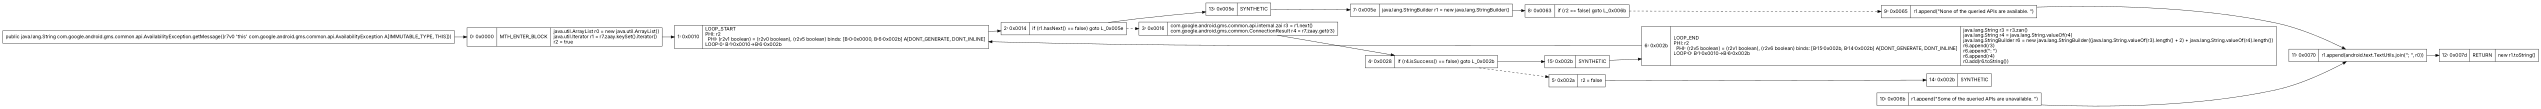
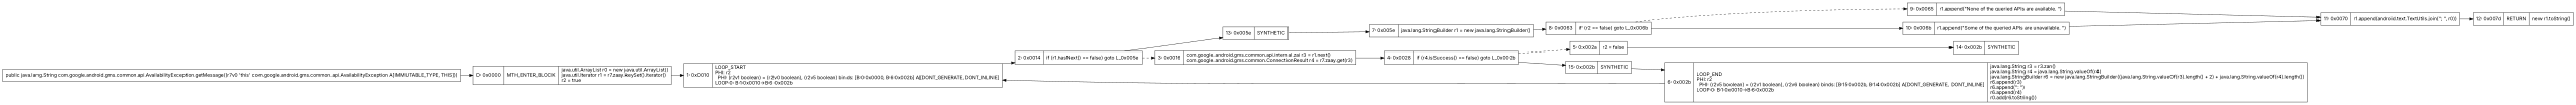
  digraph {
    fontname=Inter
    rankdir=LR
    node [fontname=Inter shape=record]
    edge [fontname=Inter]
    n1 [label="{0\:\ 0x0000|MTH_ENTER_BLOCK\l|java.util.ArrayList r0 = new java.util.ArrayList()\ljava.util.Iterator r1 = r7.zaay.keySet().iterator()\lr2 = true\l}"]
    n2 [label="{1\:\ 0x0010|LOOP_START\lPHI: r2 \l  PHI: (r2v1 boolean) = (r2v0 boolean), (r2v5 boolean) binds: [B:0:0x0000, B:6:0x002b] A[DONT_GENERATE, DONT_INLINE]\lLOOP:0: B:1:0x0010\-\>B:6:0x002b\l}"]
    n3 [label="{2\:\ 0x0014|if (r1.hasNext() == false) goto L_0x005e\l}"]
    n4 [label="{3\:\ 0x0016|com.google.android.gms.common.api.internal.zai r3 = r1.next()\lcom.google.android.gms.common.ConnectionResult r4 = r7.zaay.get(r3)\l}"]
    n5 [label="{13\:\ 0x005e|SYNTHETIC\l}"]
    n6 [label="{4\:\ 0x0028|if (r4.isSuccess() == false) goto L_0x002b\l}"]
    n7 [label="{7\:\ 0x005e|java.lang.StringBuilder r1 = new java.lang.StringBuilder()\l}"]
    n8 [label="{5\:\ 0x002a|r2 = false\l}"]
    n9 [label="{15\:\ 0x002b|SYNTHETIC\l}"]
    n10 [label="{14\:\ 0x002b|SYNTHETIC\l}"]
    n11 [label="{6\:\ 0x002b|LOOP_END\lPHI: r2 \l  PHI: (r2v5 boolean) = (r2v1 boolean), (r2v6 boolean) binds: [B:15:0x002b, B:14:0x002b] A[DONT_GENERATE, DONT_INLINE]\lLOOP:0: B:1:0x0010\-\>B:6:0x002b\l|java.lang.String r3 = r3.zan()\ljava.lang.String r4 = java.lang.String.valueOf(r4)\ljava.lang.StringBuilder r6 = new java.lang.StringBuilder((java.lang.String.valueOf(r3).length() + 2) + java.lang.String.valueOf(r4).length())\lr6.append(r3)\lr6.append(\": \")\lr6.append(r4)\lr0.add(r6.toString())\l}"]
    n12 [label="{8\:\ 0x0063|if (r2 == false) goto L_0x006b\l}"]
    n13 [label="{9\:\ 0x0065|r1.append(\"None of the queried APIs are available. \")\l}"]
    n14 [label="{10\:\ 0x006b|r1.append(\"Some of the queried APIs are unavailable. \")\l}"]
    n15 [label="{11\:\ 0x0070|r1.append(android.text.TextUtils.join(\"; \", r0))\l}"]
    n16 [label="{12\:\ 0x007d|RETURN\l|new r1.toString()\l}"]
    n17 [label="{public java.lang.String com.google.android.gms.common.api.AvailabilityException.getMessage((r7v0 'this' com.google.android.gms.common.api.AvailabilityException A[IMMUTABLE_TYPE, THIS])) }"]
    n1 -> n2
    n2 -> n3
    n3 -> n4 [style=dashed]
    n3 -> n5
    n4 -> n6
    n5 -> n7
    n6 -> n8 [style=dashed]
    n6 -> n9
    n7 -> n12
    n8 -> n10
    n9 -> n11
    n11 -> n2
    n12 -> n13 [style=dashed]
+   n12 -> n14
    n13 -> n15
    n14 -> n15
    n15 -> n16
    n17 -> n1
  }
